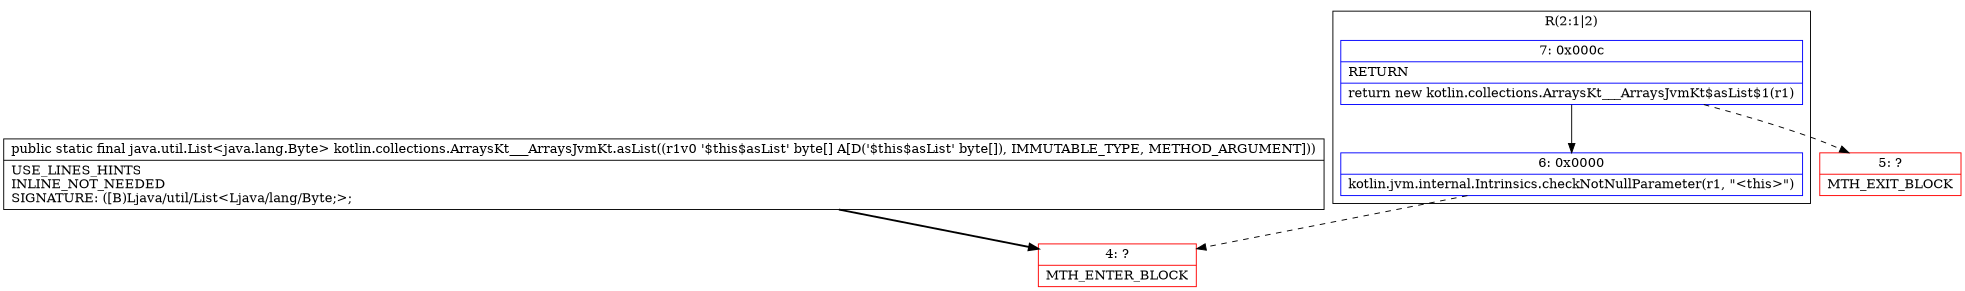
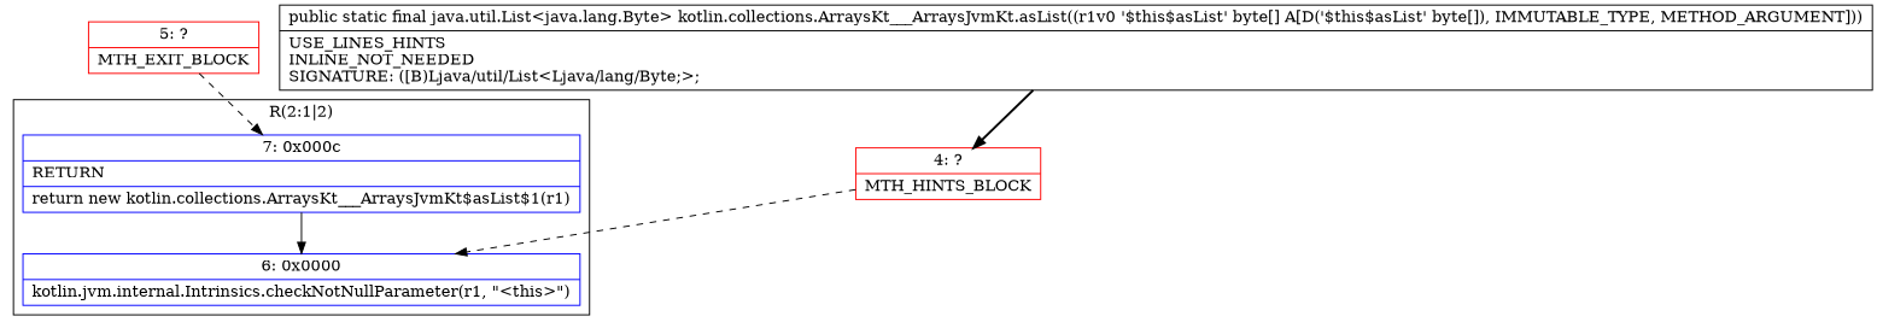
  digraph {
    node [color=blue shape=record]
    edge [style=dashed]
    n1 [label="{6\:\ 0x0000|kotlin.jvm.internal.Intrinsics.checkNotNullParameter(r1, \"\<this\>\")\l}"]
    n2 [label="{7\:\ 0x000c|RETURN\l|return new kotlin.collections.ArraysKt___ArraysJvmKt$asList$1(r1)\l}"]
    n3 [color=red label="{5\:\ ?|MTH_EXIT_BLOCK\l}"]
-   n4 [color=red label="{4\:\ ?|MTH_ENTER_BLOCK\l}"]
+   n4 [color=red label="{4\:\ ?|MTH_HINTS_BLOCK\l}"]
    n5 [label="{public static final java.util.List\<java.lang.Byte\> kotlin.collections.ArraysKt___ArraysJvmKt.asList((r1v0 '$this$asList' byte[] A[D('$this$asList' byte[]), IMMUTABLE_TYPE, METHOD_ARGUMENT]))  | USE_LINES_HINTS\lINLINE_NOT_NEEDED\lSIGNATURE: ([B)Ljava\/util\/List\<Ljava\/lang\/Byte;\>;\l}" color=""]
    subgraph cluster_1 {
      label="R(2:1|2)"
      n1
      n2
    }
    n2 -> n1 [style=solid]
-   n2 -> n3
-   n1 -> n4
+   n3 -> n2
+   n4 -> n1
    n5 -> n4 [style=bold]
  }
